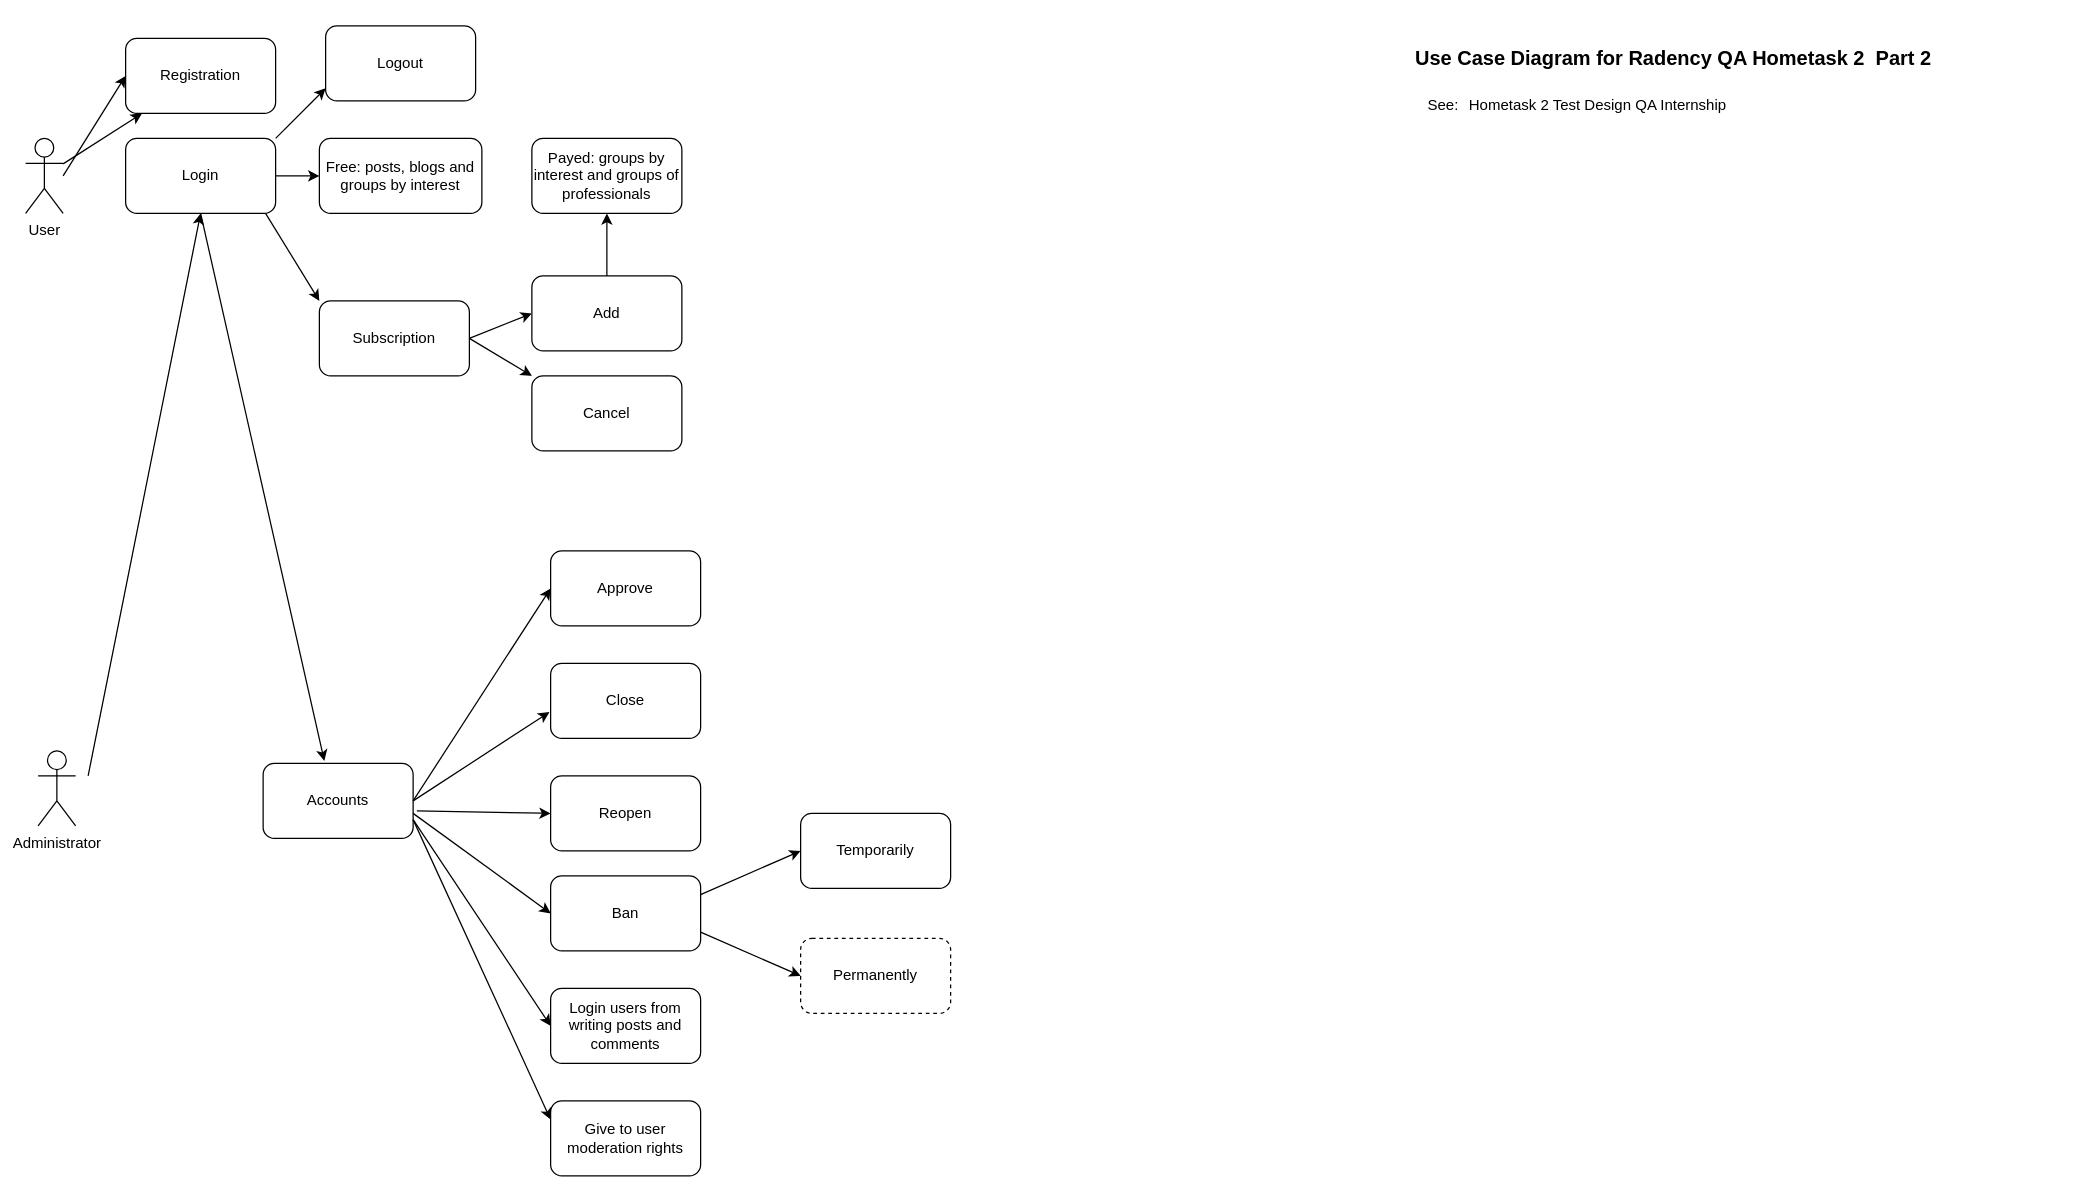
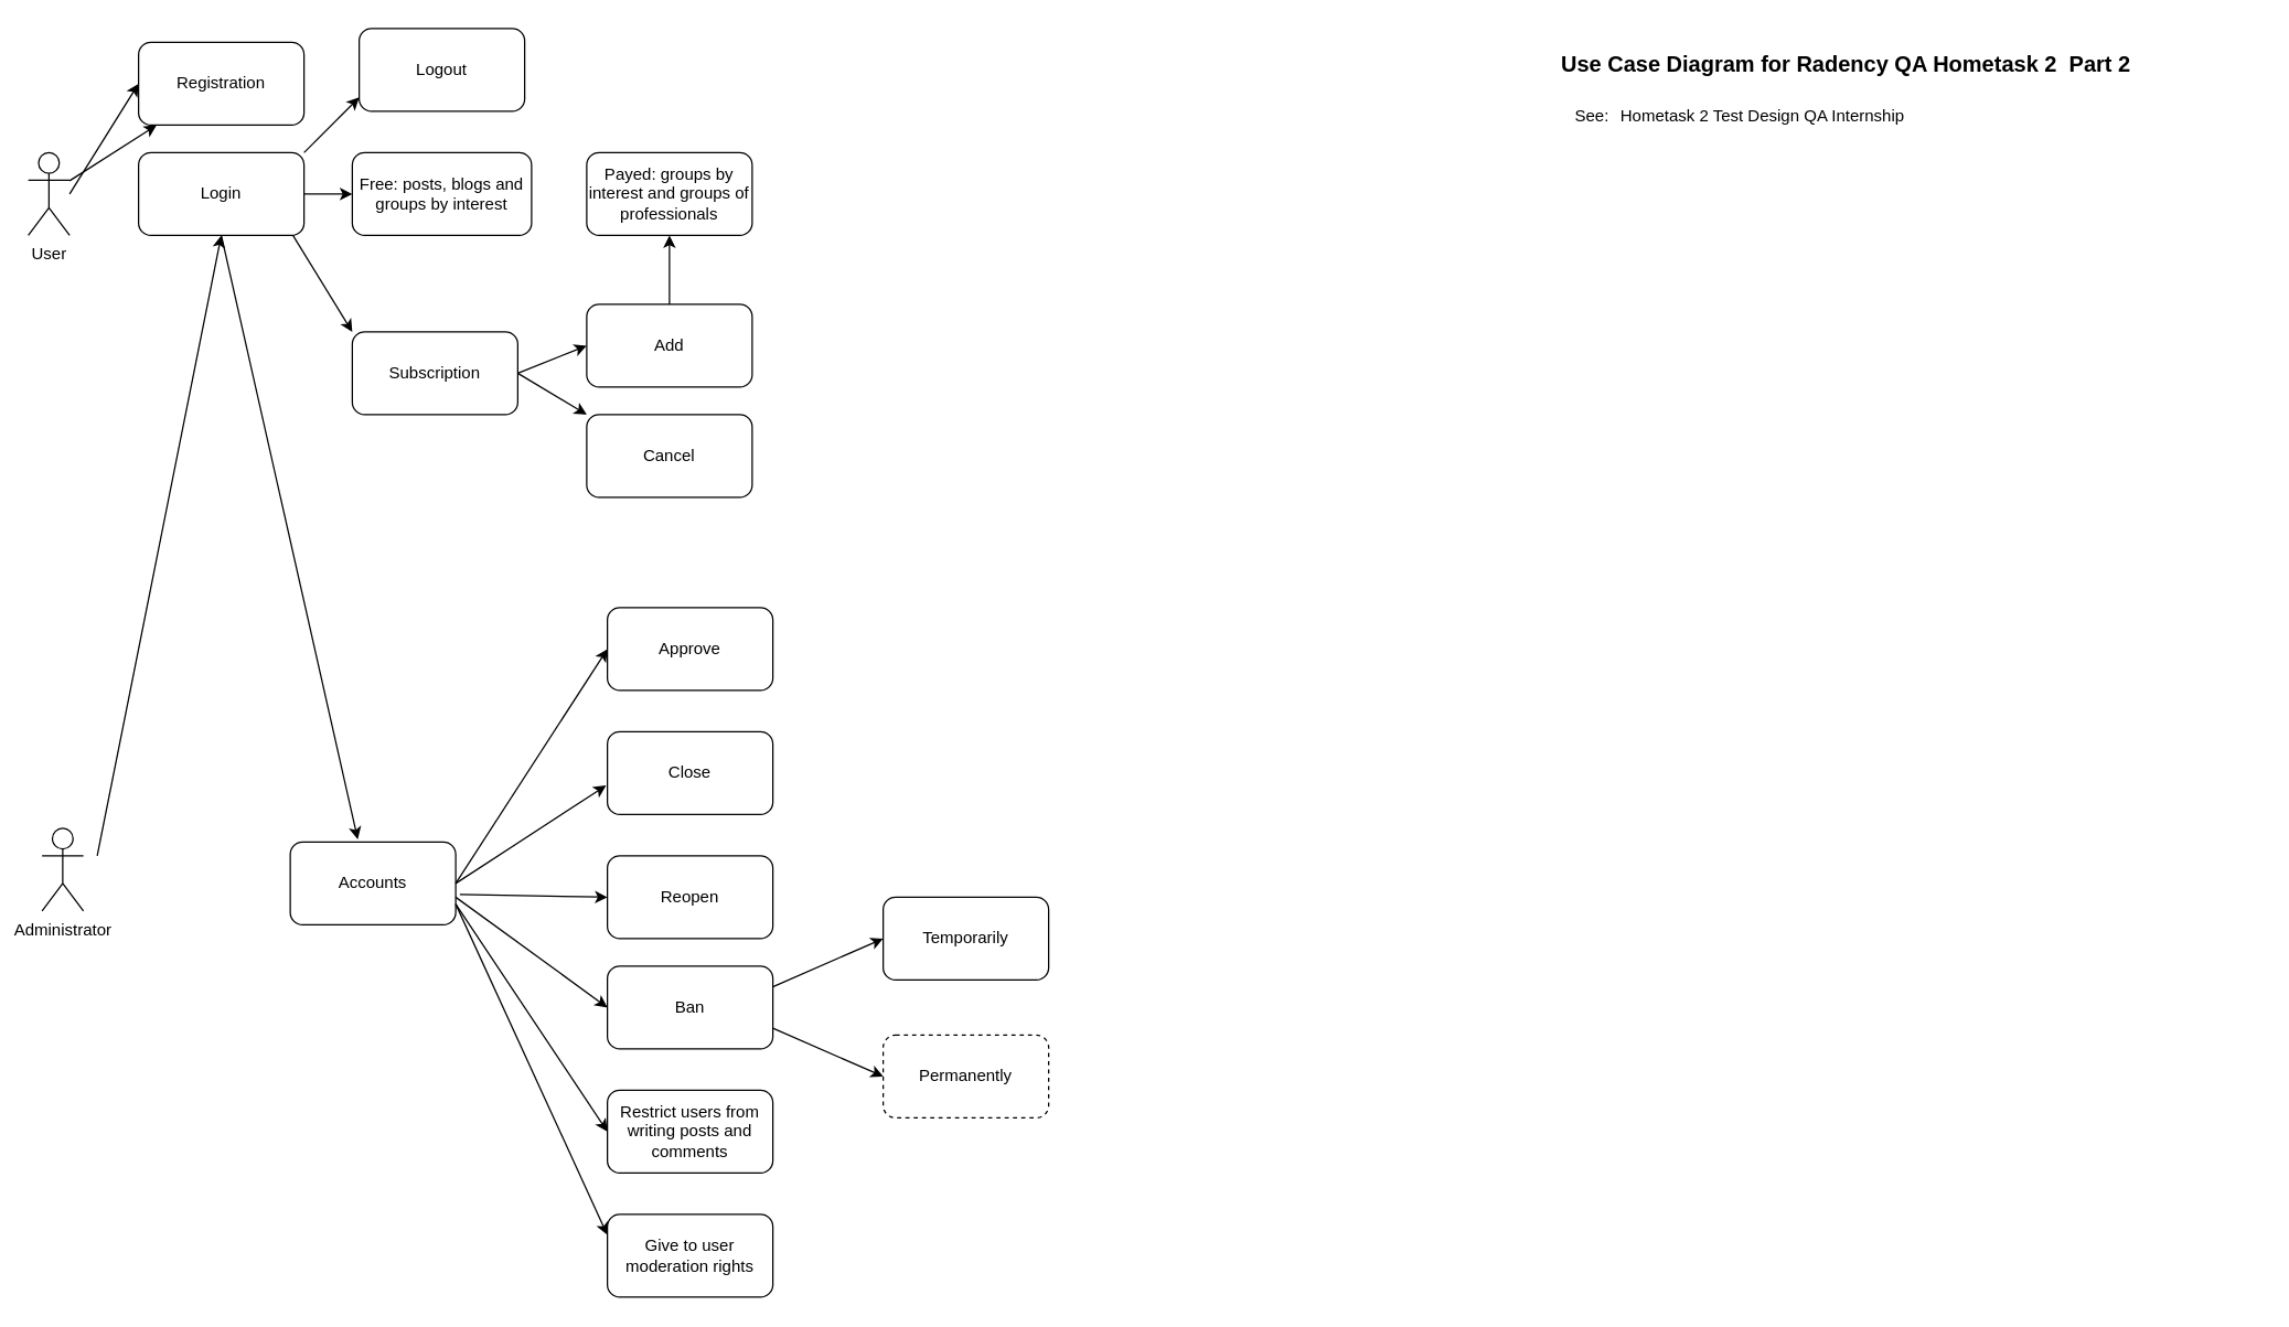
  <mxCell id="0" />
  <mxCell id="1" parent="0" />
  <mxCell id="2" value="User" style="shape=umlActor;verticalLabelPosition=bottom;verticalAlign=top;html=1;outlineConnect=0;" parent="1" vertex="1"><mxGeometry x="20" y="110" width="30" height="60" as="geometry" /></mxCell>
  <mxCell id="3" value="Administrator" style="shape=umlActor;verticalLabelPosition=bottom;verticalAlign=top;html=1;outlineConnect=0;" parent="1" vertex="1"><mxGeometry x="30" y="600" width="30" height="60" as="geometry" /></mxCell>
  <mxCell id="4" value="Registration" style="rounded=1;whiteSpace=wrap;html=1;" parent="1" vertex="1"><mxGeometry x="100" y="30" width="120" height="60" as="geometry" /></mxCell>
  <mxCell id="5" value="Login" style="rounded=1;whiteSpace=wrap;html=1;" parent="1" vertex="1"><mxGeometry x="100" y="110" width="120" height="60" as="geometry" /></mxCell>
  <mxCell id="6" value="Free: posts, blogs and groups by interest" style="rounded=1;whiteSpace=wrap;html=1;" parent="1" vertex="1"><mxGeometry x="255" y="110" width="130" height="60" as="geometry" /></mxCell>
  <mxCell id="7" value="" style="endArrow=classic;html=1;rounded=0;entryX=0;entryY=0.5;entryDx=0;entryDy=0;exitX=1;exitY=0.5;exitDx=0;exitDy=0;" parent="1" source="5" target="6" edge="1"><mxGeometry width="50" height="50" relative="1" as="geometry"><mxPoint x="270" y="210" as="sourcePoint" /><mxPoint x="180" y="190" as="targetPoint" /></mxGeometry></mxCell>
  <mxCell id="8" value="" style="endArrow=classic;html=1;rounded=0;entryX=0;entryY=0.5;entryDx=0;entryDy=0;" parent="1" target="4" edge="1"><mxGeometry width="50" height="50" relative="1" as="geometry"><mxPoint x="50" y="140" as="sourcePoint" /><mxPoint x="90" y="230" as="targetPoint" /></mxGeometry></mxCell>
  <mxCell id="9" value="" style="endArrow=classic;html=1;rounded=0;" parent="1" source="2" target="4" edge="1"><mxGeometry width="50" height="50" relative="1" as="geometry"><mxPoint x="130" y="240" as="sourcePoint" /><mxPoint x="180" y="190" as="targetPoint" /></mxGeometry></mxCell>
  <mxCell id="10" value="Payed: groups by interest and groups of professionals" style="rounded=1;whiteSpace=wrap;html=1;" parent="1" vertex="1"><mxGeometry x="425" y="110" width="120" height="60" as="geometry" /></mxCell>
  <mxCell id="11" value="Subscription" style="rounded=1;whiteSpace=wrap;html=1;" parent="1" vertex="1"><mxGeometry x="255" y="240" width="120" height="60" as="geometry" /></mxCell>
  <mxCell id="12" value="" style="endArrow=classic;html=1;rounded=0;exitX=0.933;exitY=1;exitDx=0;exitDy=0;exitPerimeter=0;entryX=0;entryY=0;entryDx=0;entryDy=0;" parent="1" source="5" target="11" edge="1"><mxGeometry width="50" height="50" relative="1" as="geometry"><mxPoint x="130" y="240" as="sourcePoint" /><mxPoint x="250" y="220" as="targetPoint" /></mxGeometry></mxCell>
  <mxCell id="13" value="" style="endArrow=classic;html=1;rounded=0;entryX=0;entryY=0.5;entryDx=0;entryDy=0;exitX=1;exitY=0.5;exitDx=0;exitDy=0;" parent="1" source="11" target="16" edge="1"><mxGeometry width="50" height="50" relative="1" as="geometry"><mxPoint x="380" y="230" as="sourcePoint" /><mxPoint x="420" y="230" as="targetPoint" /></mxGeometry></mxCell>
  <mxCell id="14" value="" style="endArrow=classic;html=1;rounded=0;" parent="1" edge="1"><mxGeometry width="50" height="50" relative="1" as="geometry"><mxPoint x="220" y="110" as="sourcePoint" /><mxPoint x="260" y="70" as="targetPoint" /></mxGeometry></mxCell>
  <mxCell id="15" value="Logout" style="rounded=1;whiteSpace=wrap;html=1;" parent="1" vertex="1"><mxGeometry x="260" y="20" width="120" height="60" as="geometry" /></mxCell>
  <mxCell id="16" value="Add" style="rounded=1;whiteSpace=wrap;html=1;" parent="1" vertex="1"><mxGeometry x="425" y="220" width="120" height="60" as="geometry" /></mxCell>
  <mxCell id="17" value="Cancel" style="rounded=1;whiteSpace=wrap;html=1;" parent="1" vertex="1"><mxGeometry x="425" y="300" width="120" height="60" as="geometry" /></mxCell>
  <mxCell id="18" value="" style="endArrow=classic;html=1;rounded=0;exitX=1;exitY=0.5;exitDx=0;exitDy=0;entryX=0;entryY=0;entryDx=0;entryDy=0;" parent="1" source="11" target="17" edge="1"><mxGeometry width="50" height="50" relative="1" as="geometry"><mxPoint x="130" y="230" as="sourcePoint" /><mxPoint x="420" y="300" as="targetPoint" /></mxGeometry></mxCell>
  <mxCell id="19" value="Accounts" style="rounded=1;whiteSpace=wrap;html=1;" parent="1" vertex="1"><mxGeometry x="210" y="610" width="120" height="60" as="geometry" /></mxCell>
  <mxCell id="20" value="Approve" style="rounded=1;whiteSpace=wrap;html=1;" parent="1" vertex="1"><mxGeometry x="440" y="440" width="120" height="60" as="geometry" /></mxCell>
  <mxCell id="21" value="Close" style="rounded=1;whiteSpace=wrap;html=1;" parent="1" vertex="1"><mxGeometry x="440" y="530" width="120" height="60" as="geometry" /></mxCell>
  <mxCell id="22" value="Reopen" style="rounded=1;whiteSpace=wrap;html=1;" parent="1" vertex="1"><mxGeometry x="440" y="620" width="120" height="60" as="geometry" /></mxCell>
  <mxCell id="23" value="Ban" style="rounded=1;whiteSpace=wrap;html=1;" parent="1" vertex="1"><mxGeometry x="440" y="700" width="120" height="60" as="geometry" /></mxCell>
  <mxCell id="24" value="Permanently" style="rounded=1;whiteSpace=wrap;html=1;dashed=1;" parent="1" vertex="1"><mxGeometry x="640" y="750" width="120" height="60" as="geometry" /></mxCell>
  <mxCell id="25" value="Temporarily" style="rounded=1;whiteSpace=wrap;html=1;" parent="1" vertex="1"><mxGeometry x="640" y="650" width="120" height="60" as="geometry" /></mxCell>
- <mxCell id="26" value="Login users from writing posts and comments" style="rounded=1;whiteSpace=wrap;html=1;" parent="1" vertex="1"><mxGeometry x="440" y="790" width="120" height="60" as="geometry" /></mxCell>
+ <mxCell id="26" value="Restrict users from writing posts and comments" style="rounded=1;whiteSpace=wrap;html=1;" parent="1" vertex="1"><mxGeometry x="440" y="790" width="120" height="60" as="geometry" /></mxCell>
  <mxCell id="27" value="Give to user moderation rights" style="rounded=1;whiteSpace=wrap;html=1;" parent="1" vertex="1"><mxGeometry x="440" y="880" width="120" height="60" as="geometry" /></mxCell>
  <mxCell id="28" value="" style="endArrow=classic;html=1;rounded=0;entryX=0;entryY=0.5;entryDx=0;entryDy=0;exitX=1;exitY=0.25;exitDx=0;exitDy=0;" parent="1" source="23" target="25" edge="1"><mxGeometry width="50" height="50" relative="1" as="geometry"><mxPoint x="385" y="680" as="sourcePoint" /><mxPoint x="420" y="650" as="targetPoint" /></mxGeometry></mxCell>
  <mxCell id="29" value="" style="endArrow=classic;html=1;rounded=0;entryX=0;entryY=0.5;entryDx=0;entryDy=0;exitX=1;exitY=0.75;exitDx=0;exitDy=0;" parent="1" source="23" target="24" edge="1"><mxGeometry width="50" height="50" relative="1" as="geometry"><mxPoint x="290" y="700" as="sourcePoint" /><mxPoint x="340" y="650" as="targetPoint" /></mxGeometry></mxCell>
  <mxCell id="30" value="" style="endArrow=classic;html=1;rounded=0;exitX=1;exitY=0.75;exitDx=0;exitDy=0;entryX=0;entryY=0.25;entryDx=0;entryDy=0;" parent="1" source="19" target="27" edge="1"><mxGeometry width="50" height="50" relative="1" as="geometry"><mxPoint x="460" y="720" as="sourcePoint" /><mxPoint x="440" y="910" as="targetPoint" /></mxGeometry></mxCell>
  <mxCell id="31" value="" style="endArrow=classic;html=1;rounded=0;exitX=1;exitY=0.75;exitDx=0;exitDy=0;entryX=0;entryY=0.5;entryDx=0;entryDy=0;" parent="1" source="19" target="26" edge="1"><mxGeometry width="50" height="50" relative="1" as="geometry"><mxPoint x="460" y="810" as="sourcePoint" /><mxPoint x="510" y="760" as="targetPoint" /></mxGeometry></mxCell>
  <mxCell id="32" value="" style="endArrow=classic;html=1;rounded=0;entryX=0;entryY=0.5;entryDx=0;entryDy=0;" parent="1" target="23" edge="1"><mxGeometry width="50" height="50" relative="1" as="geometry"><mxPoint x="330" y="650" as="sourcePoint" /><mxPoint x="510" y="760" as="targetPoint" /></mxGeometry></mxCell>
  <mxCell id="33" value="" style="endArrow=classic;html=1;rounded=0;exitX=1.025;exitY=0.633;exitDx=0;exitDy=0;exitPerimeter=0;entryX=0;entryY=0.5;entryDx=0;entryDy=0;" parent="1" source="19" target="22" edge="1"><mxGeometry width="50" height="50" relative="1" as="geometry"><mxPoint x="460" y="690" as="sourcePoint" /><mxPoint x="510" y="640" as="targetPoint" /></mxGeometry></mxCell>
  <mxCell id="34" value="" style="endArrow=classic;html=1;rounded=0;exitX=1;exitY=0.5;exitDx=0;exitDy=0;entryX=-0.008;entryY=0.65;entryDx=0;entryDy=0;entryPerimeter=0;" parent="1" source="19" target="21" edge="1"><mxGeometry width="50" height="50" relative="1" as="geometry"><mxPoint x="460" y="600" as="sourcePoint" /><mxPoint x="510" y="550" as="targetPoint" /></mxGeometry></mxCell>
  <mxCell id="35" value="" style="endArrow=classic;html=1;rounded=0;entryX=0;entryY=0.5;entryDx=0;entryDy=0;exitX=1;exitY=0.5;exitDx=0;exitDy=0;" parent="1" source="19" target="20" edge="1"><mxGeometry width="50" height="50" relative="1" as="geometry"><mxPoint x="460" y="600" as="sourcePoint" /><mxPoint x="510" y="550" as="targetPoint" /></mxGeometry></mxCell>
  <mxCell id="36" value="" style="endArrow=classic;html=1;rounded=0;entryX=0.5;entryY=1;entryDx=0;entryDy=0;" parent="1" target="5" edge="1"><mxGeometry width="50" height="50" relative="1" as="geometry"><mxPoint x="70" y="620" as="sourcePoint" /><mxPoint x="120" y="220" as="targetPoint" /></mxGeometry></mxCell>
  <mxCell id="37" value="Use Case Diagram for Radency QA Hometask 2&amp;nbsp; Part 2" style="text;whiteSpace=wrap;html=1;fontStyle=1;fontSize=16;" parent="1" vertex="1"><mxGeometry x="1130" y="30" width="507.75" height="20" as="geometry" /></mxCell>
  <mxCell id="38" value="Hometask 2 Test Design QA Internship" style="text;whiteSpace=wrap;html=1;" parent="1" vertex="1"><mxGeometry x="1172.75" y="70" width="355" height="20" as="geometry" /></mxCell>
  <mxCell id="39" value="See:" style="text;whiteSpace=wrap;html=1;" parent="1" vertex="1"><mxGeometry x="1140" y="70" width="32.75" height="20" as="geometry" /></mxCell>
  <mxCell id="40" value="" style="endArrow=classic;html=1;rounded=0;entryX=0.5;entryY=1;entryDx=0;entryDy=0;exitX=0.5;exitY=0;exitDx=0;exitDy=0;" parent="1" source="16" target="10" edge="1"><mxGeometry width="50" height="50" relative="1" as="geometry"><mxPoint x="470" y="230" as="sourcePoint" /><mxPoint x="470" y="220" as="targetPoint" /></mxGeometry></mxCell>
  <mxCell id="41" value="" style="endArrow=classic;html=1;rounded=0;exitX=0.5;exitY=1;exitDx=0;exitDy=0;entryX=0.408;entryY=-0.033;entryDx=0;entryDy=0;entryPerimeter=0;" parent="1" source="5" target="19" edge="1"><mxGeometry width="50" height="50" relative="1" as="geometry"><mxPoint x="420" y="290" as="sourcePoint" /><mxPoint x="280" y="420" as="targetPoint" /></mxGeometry></mxCell>
